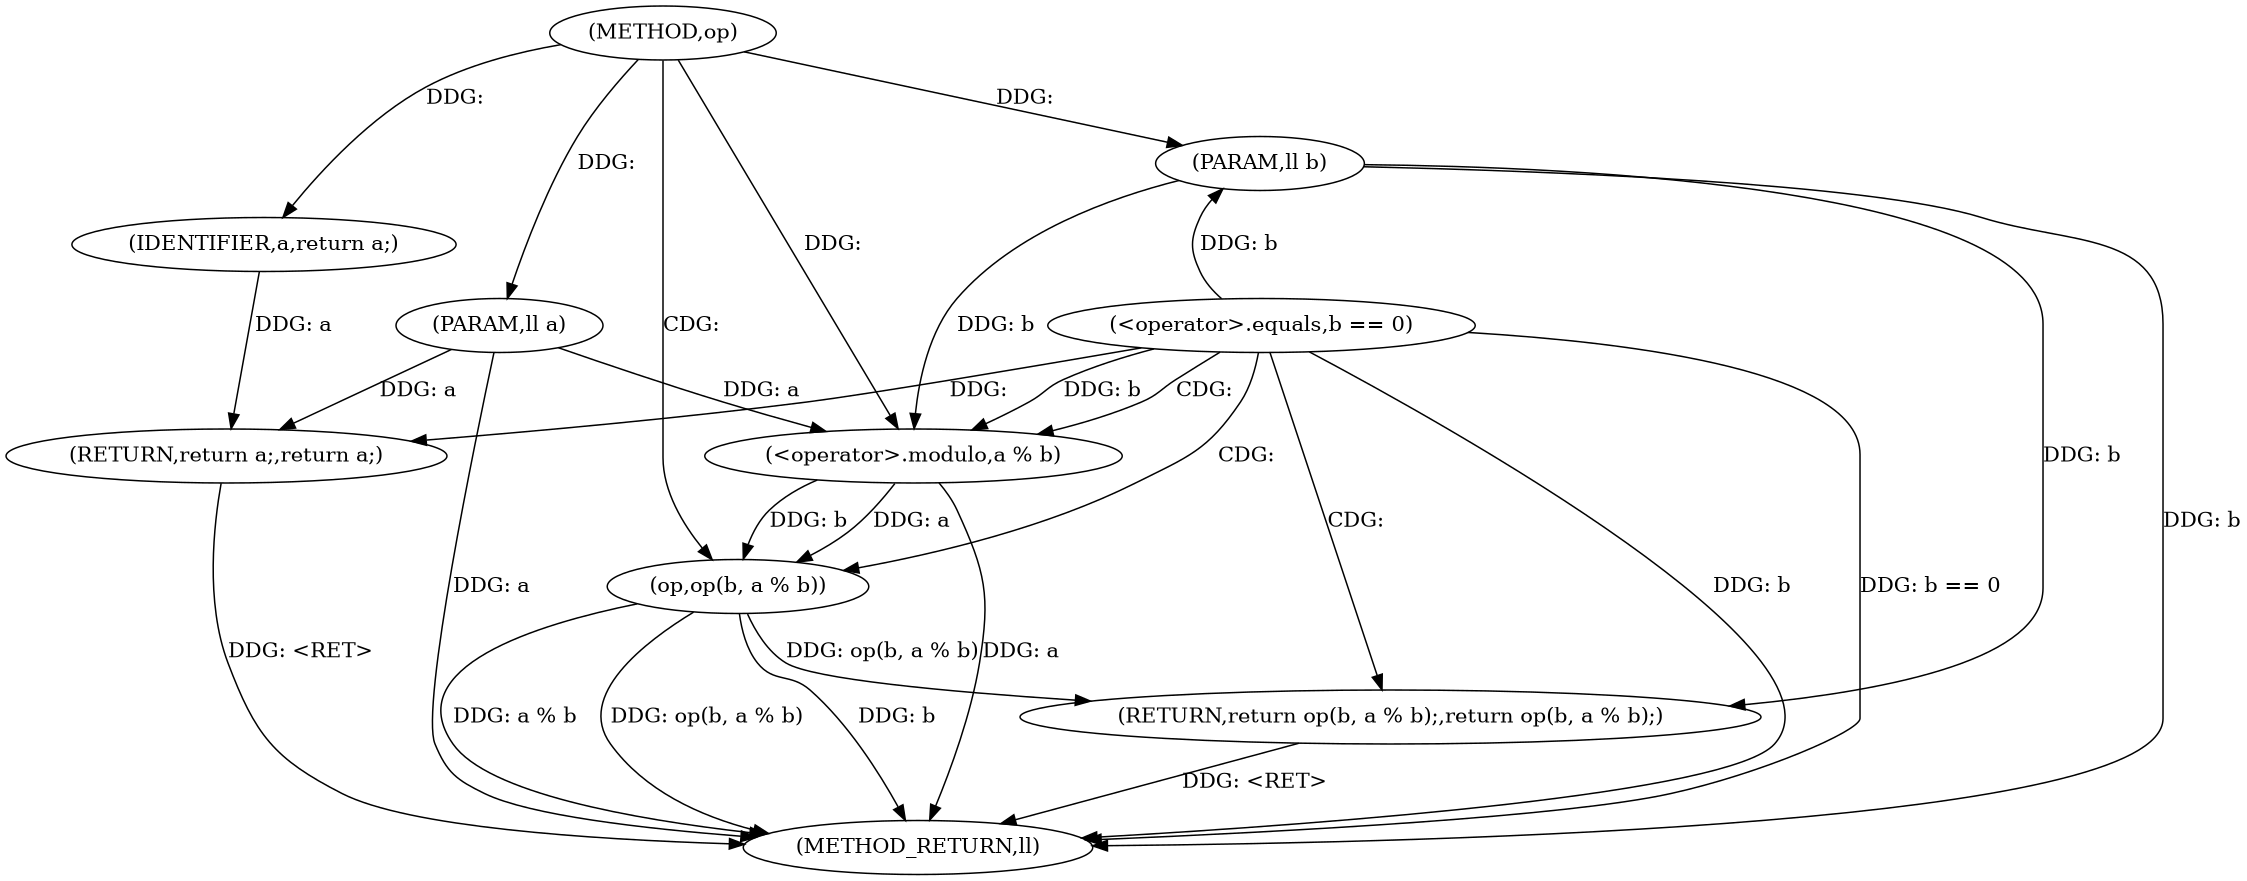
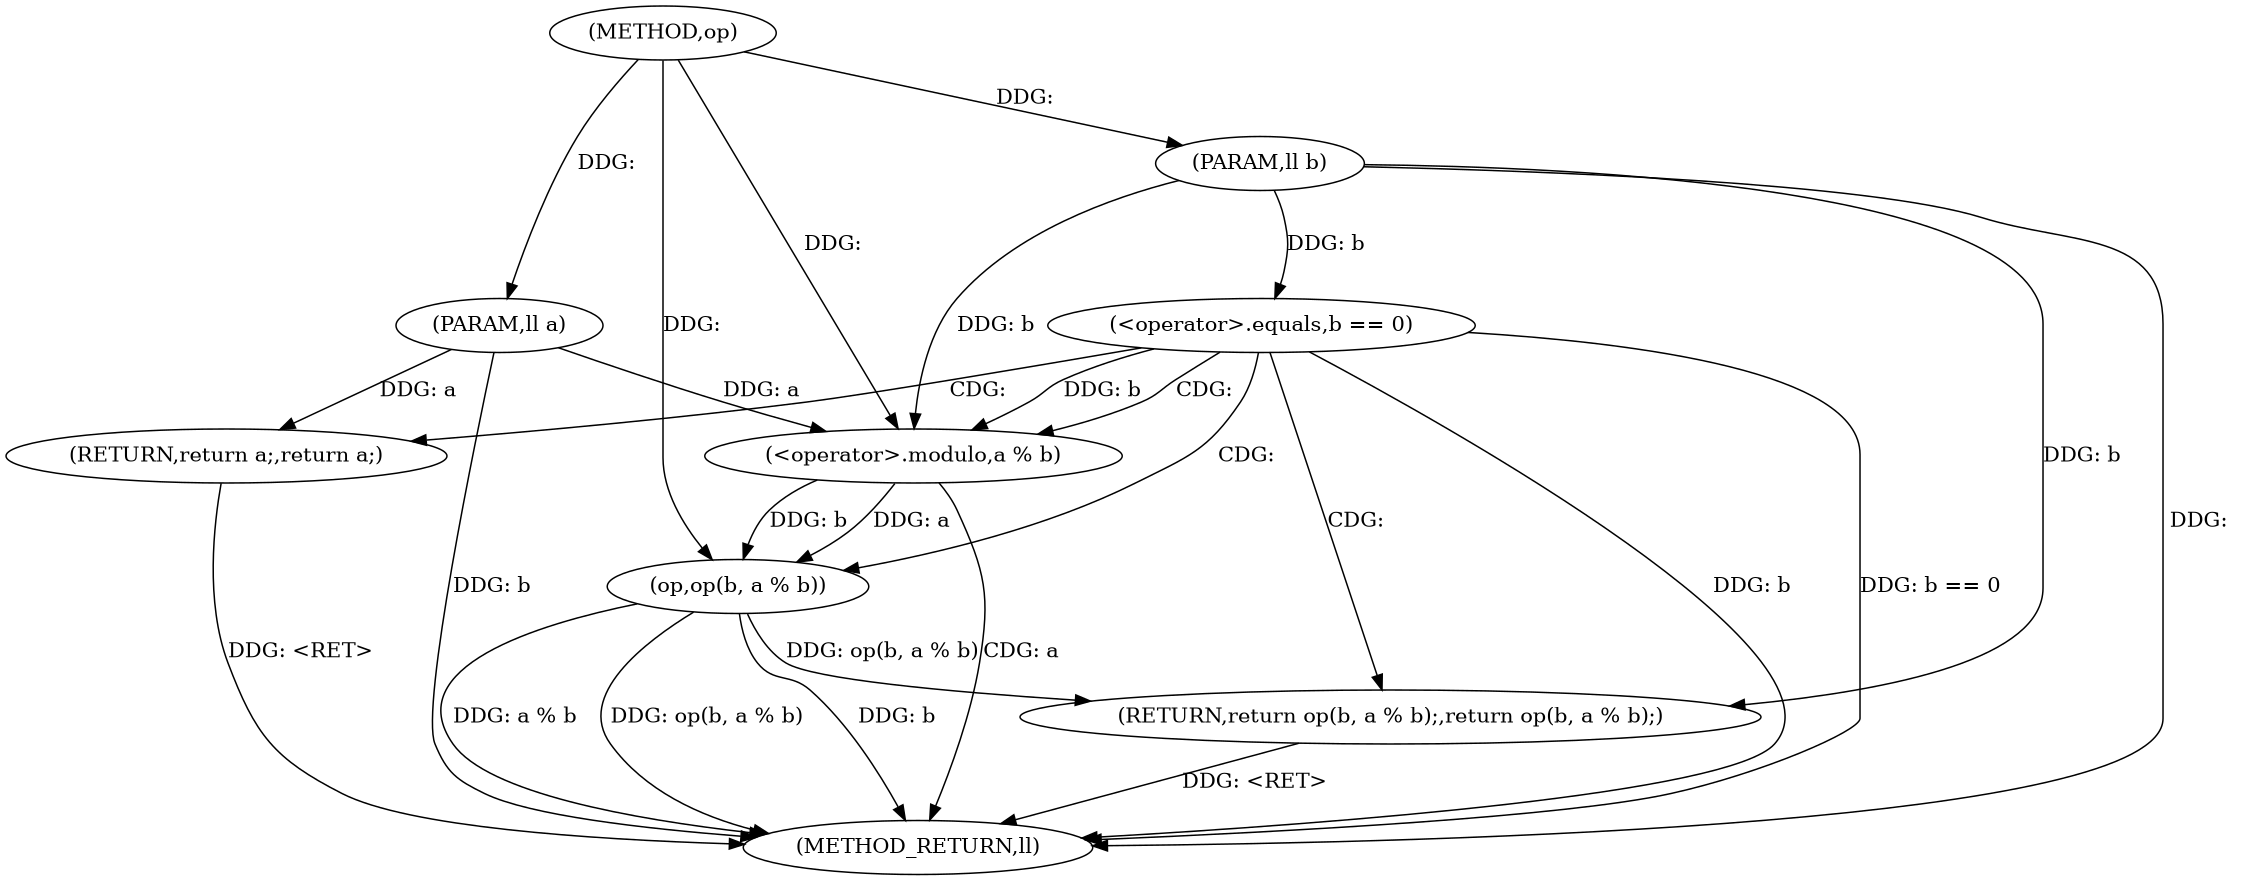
  digraph {
    n1 [label="(METHOD,op)"]
    n2 [label="(PARAM,ll a)"]
    n3 [label="(PARAM,ll b)"]
    n4 [label="(op,op(b, a % b))"]
-   n5 [label="(IDENTIFIER,a,return a;)"]
    n6 [label="(<operator>.modulo,a % b)"]
    n7 [label="(METHOD_RETURN,ll)"]
    n8 [label="(RETURN,return a;,return a;)"]
    n9 [label="(<operator>.equals,b == 0)"]
    n10 [label="(RETURN,return op(b, a % b);,return op(b, a % b);)"]
    n1 -> n2 [label="DDG: "]
    n1 -> n3 [label="DDG: "]
-   n1 -> n4 [label="CDG: "]
-   n1 -> n5 [label="DDG: "]
+   n1 -> n4 [label="DDG: "]
    n1 -> n6 [label="DDG: "]
    n2 -> n6 [label="DDG: a"]
-   n2 -> n7 [label="DDG: a"]
+   n2 -> n7 [label="DDG: b"]
    n2 -> n8 [label="DDG: a"]
    n3 -> n6 [label="DDG: b"]
-   n3 -> n7 [label="DDG: b"]
-   n9 -> n3 [label="DDG: b"]
+   n3 -> n7 [label="DDG: "]
+   n3 -> n9 [label="DDG: b"]
    n3 -> n10 [label="DDG: b"]
    n4 -> n7 [label="DDG: b"]
    n4 -> n7 [label="DDG: a % b"]
    n4 -> n7 [label="DDG: op(b, a % b)"]
    n4 -> n10 [label="DDG: op(b, a % b)"]
-   n5 -> n8 [label="DDG: a"]
    n6 -> n4 [label="DDG: b"]
    n6 -> n4 [label="DDG: a"]
-   n6 -> n7 [label="DDG: a"]
+   n6 -> n7 [label="CDG: a"]
    n8 -> n7 [label="DDG: <RET>"]
    n9 -> n4 [label="CDG: "]
    n9 -> n6 [label="DDG: b"]
    n9 -> n6 [label="CDG: "]
    n9 -> n7 [label="DDG: b"]
    n9 -> n7 [label="DDG: b == 0"]
-   n9 -> n8 [label="DDG: "]
+   n9 -> n8 [label="CDG: "]
    n9 -> n10 [label="CDG: "]
    n10 -> n7 [label="DDG: <RET>"]
  }
